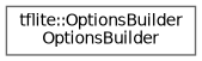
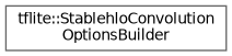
  digraph {
    rankdir=LR
-   n1 [color=grey40 fillcolor=white fontname=Helvetica fontsize=10 height=0.2 label="tflite::OptionsBuilder\lOptionsBuilder" shape=box style=filled width=0.4]
+   n1 [color=grey40 fillcolor=white fontname=Helvetica fontsize=10 height=0.2 label="tflite::StablehloConvolution\lOptionsBuilder" shape=box style=filled width=0.4]
  }
